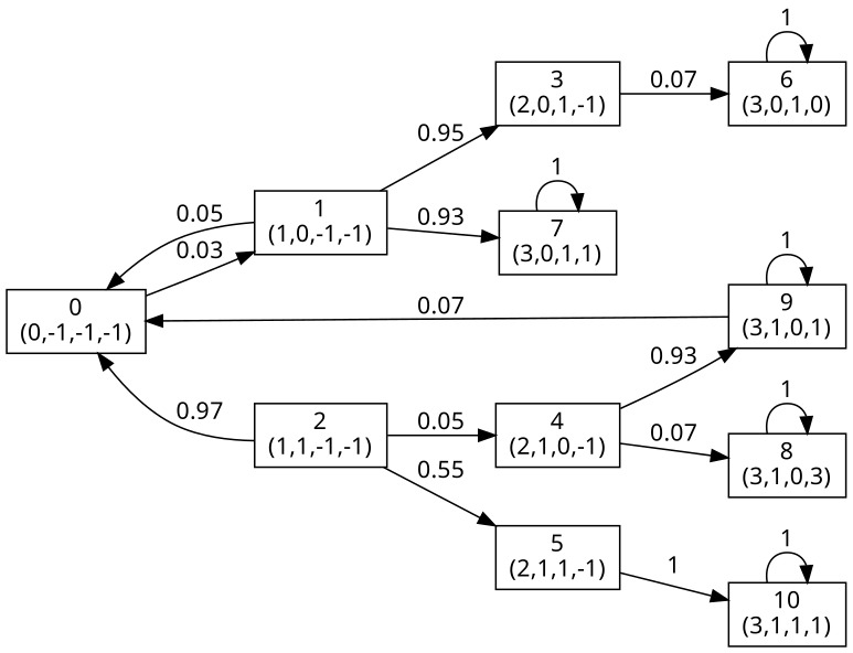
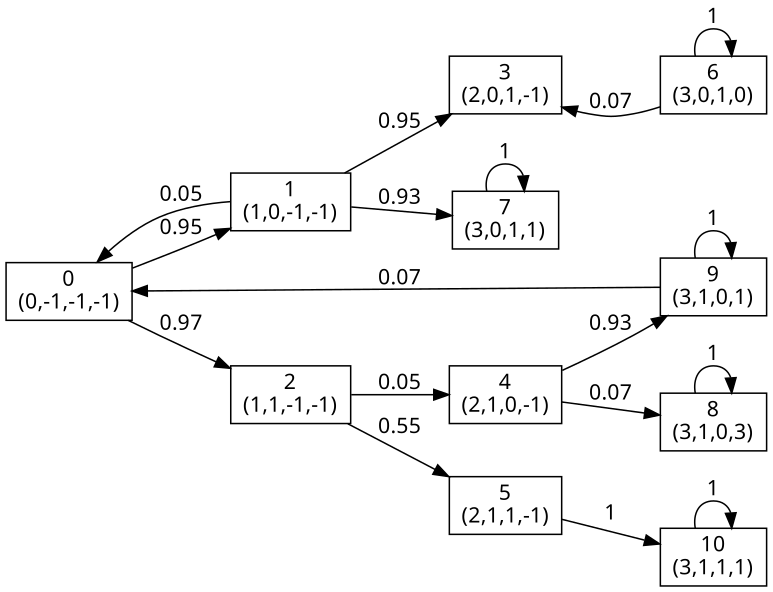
  digraph {
    fontname="Noto Sans"
    rankdir=LR
    node [fontname="Noto Sans" shape=box]
    edge [fontname="Noto Sans"]
    n1 [label="0\n(0,-1,-1,-1)"]
    n2 [label="1\n(1,0,-1,-1)"]
    n3 [label="2\n(1,1,-1,-1)"]
    n4 [label="3\n(2,0,1,-1)"]
    n5 [label="7\n(3,0,1,1)"]
    n6 [label="4\n(2,1,0,-1)"]
    n7 [label="5\n(2,1,1,-1)"]
    n8 [label="6\n(3,0,1,0)"]
    n9 [label="8\n(3,1,0,3)"]
    n10 [label="9\n(3,1,0,1)"]
    n11 [label="10\n(3,1,1,1)"]
-   n1 -> n2 [label=0.03]
-   n3 -> n1 [label=0.97]
+   n1 -> n2 [label=0.95]
+   n1 -> n3 [label=0.97]
    n2 -> n1 [label=0.05]
    n2 -> n4 [label=0.95]
    n2 -> n5 [label=0.93]
    n3 -> n6 [label=0.05]
    n3 -> n7 [label=0.55]
-   n4 -> n8 [label=0.07]
+   n8 -> n4 [label=0.07]
    n5 -> n5 [label=1]
    n6 -> n9 [label=0.07]
    n6 -> n10 [label=0.93]
    n7 -> n11 [label=1]
    n8 -> n8 [label=1]
    n9 -> n9 [label=1]
    n10 -> n1 [label=0.07]
    n10 -> n10 [label=1]
    n11 -> n11 [label=1]
  }
